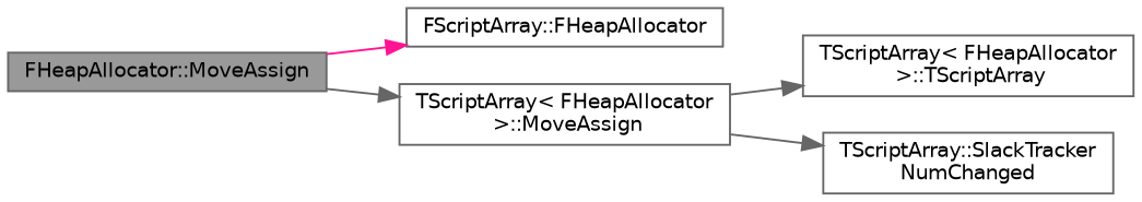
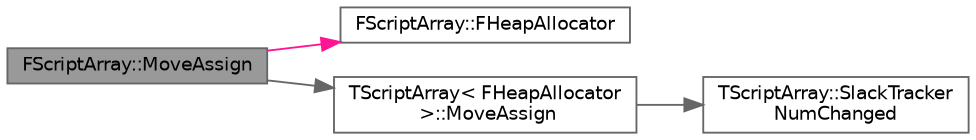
  digraph {
    fontname="DejaVu Sans"
    rankdir=LR
    node [color=grey40 fillcolor=white fontname="DejaVu Sans" fontsize=10 shape=box style=filled]
    edge [color=gray40 fontname="DejaVu Sans" fontsize=10 labelfontname=Helvetica labelfontsize=10 style=solid]
-   n1 [color=gray40 fillcolor=grey60 fontcolor=black height=0.2 label="FHeapAllocator::MoveAssign" width=0.4]
+   n1 [color=gray40 fillcolor=grey60 fontcolor=black height=0.2 label="FScriptArray::MoveAssign" width=0.4]
    n2 [height=0.2 label="FScriptArray::FHeapAllocator" width=0.4]
    n3 [height=0.2 label="TScriptArray\< FHeapAllocator\l \>::MoveAssign" width=0.4]
-   n4 [height=0.2 label="TScriptArray\< FHeapAllocator\l \>::TScriptArray" width=0.4]
    n5 [height=0.2 label="TScriptArray::SlackTracker\lNumChanged" width=0.4]
    n1 -> n2 [color=deeppink]
    n1 -> n3
-   n3 -> n4
    n3 -> n5
  }
